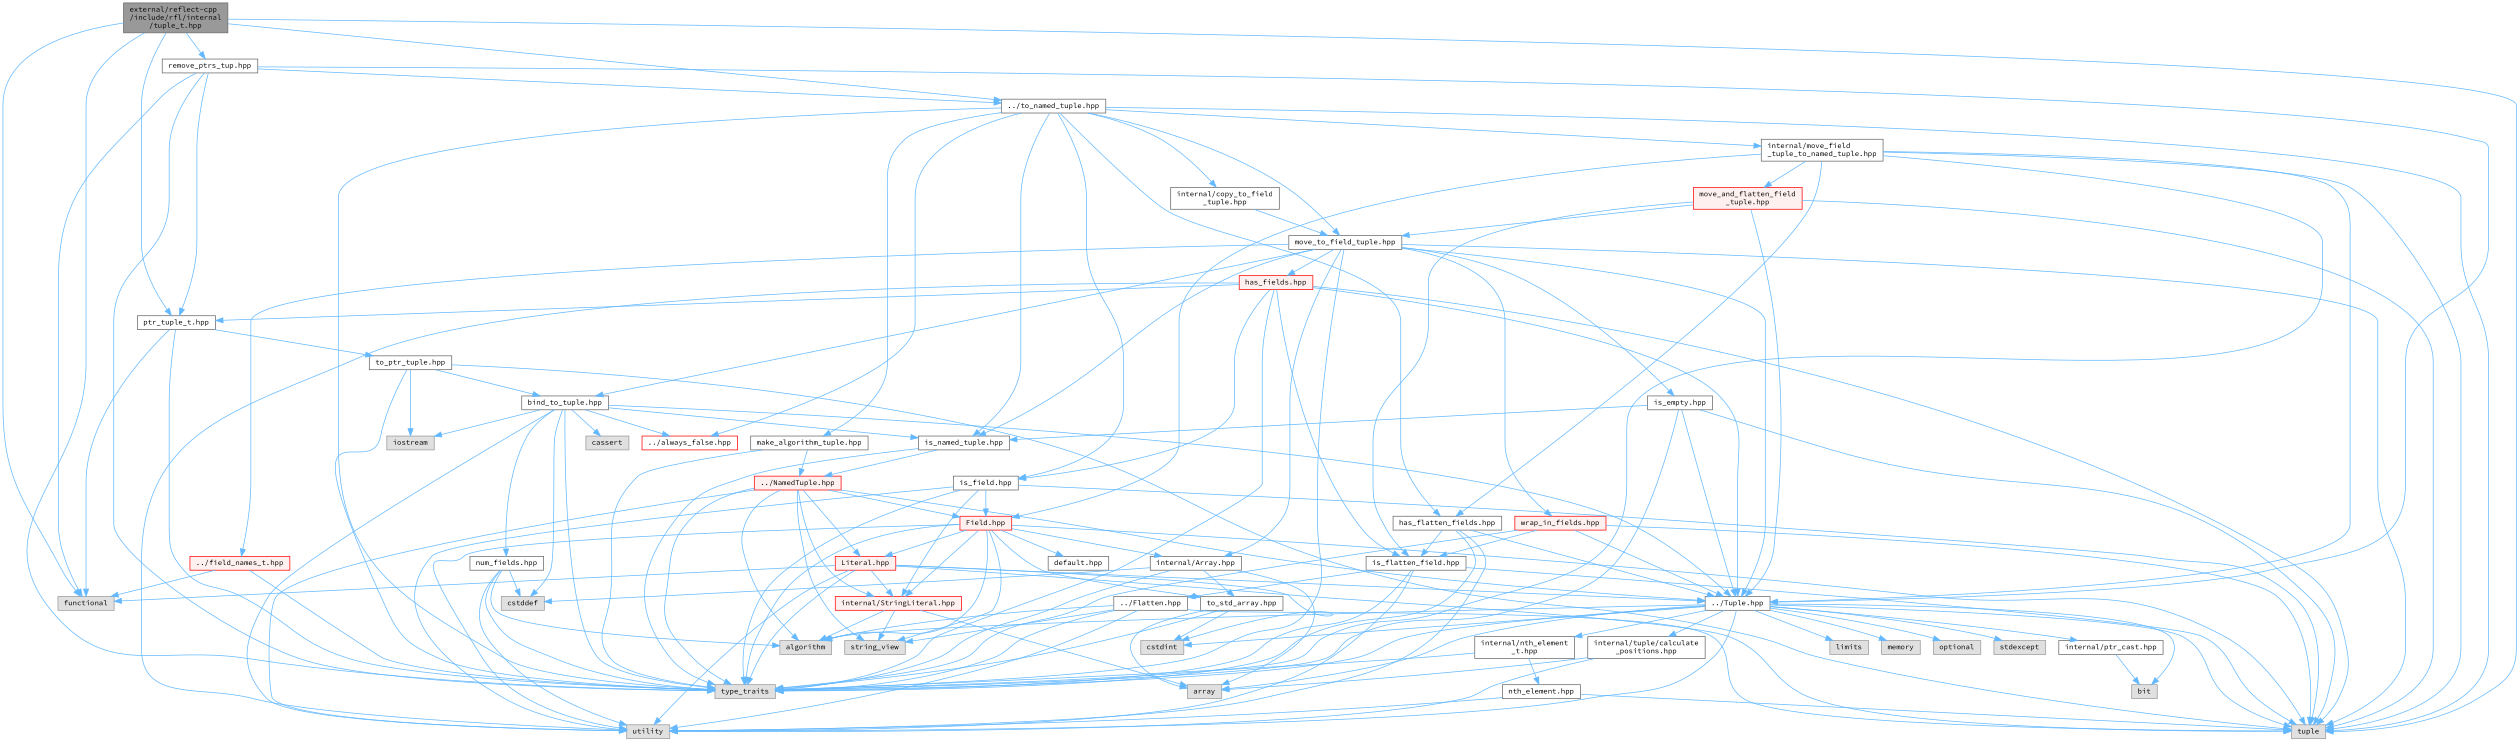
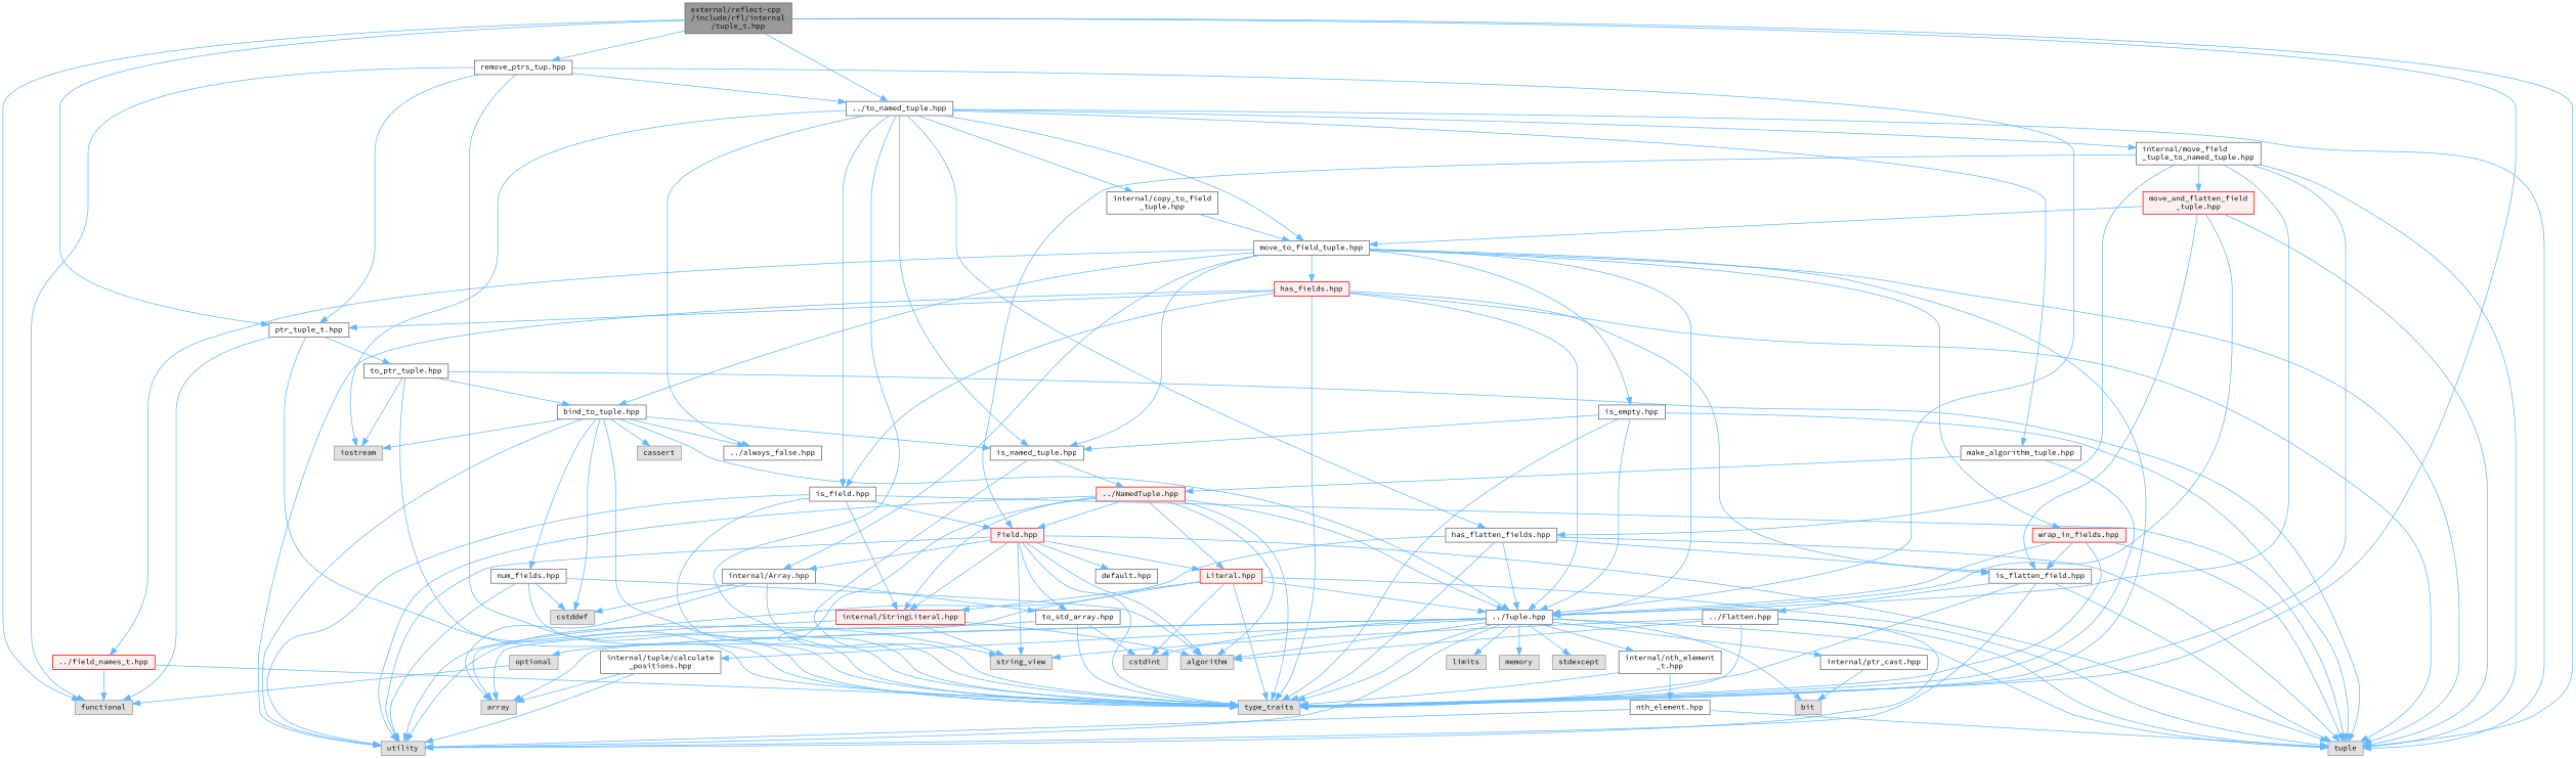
  digraph {
    fontname="Source Code Pro"
    node [color=grey40 fillcolor=white fontname="Source Code Pro" fontsize=10 shape=box style=filled]
    edge [color=steelblue1 fontname="Source Code Pro" fontsize=10 labelfontname=Helvetica labelfontsize=10 style=solid]
    n1 [color=gray40 fillcolor=grey60 fontcolor=black height=0.2 label="external/reflect-cpp\l/include/rfl/internal\l/tuple_t.hpp" width=0.4]
    n2 [color=grey60 fillcolor="#E0E0E0" height=0.2 label=functional width=0.4]
    n3 [color=grey60 fillcolor="#E0E0E0" height=0.2 label=tuple width=0.4]
    n4 [color=grey60 fillcolor="#E0E0E0" height=0.2 label=type_traits width=0.4]
    n5 [height=0.2 label="ptr_tuple_t.hpp" width=0.4]
    n6 [height=0.2 label="remove_ptrs_tup.hpp" width=0.4]
    n7 [height=0.2 label="../to_named_tuple.hpp" width=0.4]
    n8 [height=0.2 label="to_ptr_tuple.hpp" width=0.4]
    n9 [height=0.2 label="../Tuple.hpp" width=0.4]
    n10 [color=grey60 fillcolor="#E0E0E0" height=0.2 label=iostream width=0.4]
-   n11 [color=red height=0.2 label="../always_false.hpp" width=0.4]
+   n11 [height=0.2 label="../always_false.hpp" width=0.4]
    n12 [height=0.2 label="is_named_tuple.hpp" width=0.4]
    n13 [height=0.2 label="internal/copy_to_field\l_tuple.hpp" width=0.4]
    n14 [height=0.2 label="move_to_field_tuple.hpp" width=0.4]
    n15 [height=0.2 label="is_field.hpp" width=0.4]
    n16 [height=0.2 label="has_flatten_fields.hpp" width=0.4]
    n17 [height=0.2 label="internal/move_field\l_tuple_to_named_tuple.hpp" width=0.4]
    n18 [height=0.2 label="make_algorithm_tuple.hpp" width=0.4]
    n19 [height=0.2 label="bind_to_tuple.hpp" width=0.4]
    n20 [color=grey60 fillcolor="#E0E0E0" height=0.2 label=cassert width=0.4]
    n21 [color=grey60 fillcolor="#E0E0E0" height=0.2 label=cstddef width=0.4]
    n22 [color=grey60 fillcolor="#E0E0E0" height=0.2 label=utility width=0.4]
    n23 [height=0.2 label="num_fields.hpp" width=0.4]
    n24 [color=grey60 fillcolor="#E0E0E0" height=0.2 label=algorithm width=0.4]
    n25 [color=grey60 fillcolor="#E0E0E0" height=0.2 label=array width=0.4]
    n26 [color=grey60 fillcolor="#E0E0E0" height=0.2 label=bit width=0.4]
    n27 [color=grey60 fillcolor="#E0E0E0" height=0.2 label=cstdint width=0.4]
    n28 [color=grey60 fillcolor="#E0E0E0" height=0.2 label=limits width=0.4]
    n29 [color=grey60 fillcolor="#E0E0E0" height=0.2 label=memory width=0.4]
    n30 [color=grey60 fillcolor="#E0E0E0" height=0.2 label=optional width=0.4]
    n31 [color=grey60 fillcolor="#E0E0E0" height=0.2 label=stdexcept width=0.4]
    n32 [height=0.2 label="internal/nth_element\l_t.hpp" width=0.4]
    n33 [height=0.2 label="internal/ptr_cast.hpp" width=0.4]
    n34 [height=0.2 label="internal/tuple/calculate\l_positions.hpp" width=0.4]
    n35 [color=red fillcolor="#FFF0F0" height=0.2 label="../NamedTuple.hpp" width=0.4]
    n36 [height=0.2 label="nth_element.hpp" width=0.4]
    n37 [color=grey60 fillcolor="#E0E0E0" height=0.2 label=string_view width=0.4]
    n38 [color=red fillcolor="#FFF0F0" height=0.2 label="Field.hpp" width=0.4]
    n39 [color=red fillcolor="#FFF0F0" height=0.2 label="Literal.hpp" width=0.4]
    n40 [color=red fillcolor="#FFF0F0" height=0.2 label="internal/StringLiteral.hpp" width=0.4]
    n41 [height=0.2 label="default.hpp" width=0.4]
    n42 [height=0.2 label="internal/Array.hpp" width=0.4]
    n43 [height=0.2 label="to_std_array.hpp" width=0.4]
    n44 [color=red fillcolor="#FFF0F0" height=0.2 label="../field_names_t.hpp" width=0.4]
    n45 [color=red fillcolor="#FFF0F0" height=0.2 label="has_fields.hpp" width=0.4]
    n46 [height=0.2 label="is_empty.hpp" width=0.4]
    n47 [color=red fillcolor="#FFF0F0" height=0.2 label="wrap_in_fields.hpp" width=0.4]
    n48 [height=0.2 label="is_flatten_field.hpp" width=0.4]
    n49 [color=red fillcolor="#FFF0F0" height=0.2 label="move_and_flatten_field\l_tuple.hpp" width=0.4]
    n50 [height=0.2 label="../Flatten.hpp" width=0.4]
    n1 -> n2
    n1 -> n3
    n1 -> n4
    n1 -> n5
    n1 -> n6
    n1 -> n7
    n5 -> n2
    n5 -> n4
    n5 -> n8
    n6 -> n2
    n6 -> n4
    n6 -> n5
    n6 -> n7
    n6 -> n9
    n7 -> n3
    n7 -> n4
+   n7 -> n10
    n7 -> n11
    n7 -> n12
    n7 -> n13
    n7 -> n14
    n7 -> n15
    n7 -> n16
    n7 -> n17
    n7 -> n18
    n8 -> n3
    n8 -> n4
    n8 -> n10
    n8 -> n19
    n9 -> n3
    n9 -> n4
    n9 -> n22
    n9 -> n24
    n9 -> n25
    n9 -> n26
    n9 -> n27
    n9 -> n28
    n9 -> n29
    n9 -> n30
    n9 -> n31
    n9 -> n32
    n9 -> n33
    n9 -> n34
    n12 -> n4
    n12 -> n35
    n13 -> n14
    n14 -> n3
    n14 -> n4
    n14 -> n9
    n14 -> n12
    n14 -> n19
    n14 -> n42
    n14 -> n44
    n14 -> n45
    n14 -> n46
    n14 -> n47
    n15 -> n3
    n15 -> n4
    n15 -> n22
    n15 -> n38
    n15 -> n40
+   n16 -> n3
    n16 -> n4
    n16 -> n9
    n16 -> n22
    n16 -> n48
    n17 -> n3
    n17 -> n4
    n17 -> n9
    n17 -> n16
    n17 -> n38
    n17 -> n49
    n18 -> n4
    n18 -> n35
    n19 -> n4
    n19 -> n9
    n19 -> n10
    n19 -> n11
    n19 -> n12
    n19 -> n20
    n19 -> n21
    n19 -> n22
    n19 -> n23
    n23 -> n4
    n23 -> n21
    n23 -> n22
    n23 -> n24
    n32 -> n4
    n32 -> n36
    n33 -> n26
    n34 -> n22
    n34 -> n25
    n35 -> n4
    n35 -> n9
    n35 -> n22
    n35 -> n24
    n35 -> n37
    n35 -> n38
    n35 -> n39
    n35 -> n40
    n36 -> n3
    n36 -> n22
    n38 -> n3
    n38 -> n4
    n38 -> n22
    n38 -> n24
    n38 -> n37
    n38 -> n39
    n38 -> n40
    n38 -> n41
    n38 -> n42
    n38 -> n43
-   n39 -> n2
+   n30 -> n2
    n39 -> n3
    n39 -> n4
    n39 -> n9
    n39 -> n22
    n39 -> n27
    n39 -> n40
    n40 -> n24
    n40 -> n25
    n40 -> n37
    n42 -> n4
    n42 -> n21
    n42 -> n25
    n42 -> n43
    n43 -> n4
    n43 -> n25
    n43 -> n27
    n44 -> n2
    n44 -> n4
    n45 -> n3
    n45 -> n4
    n45 -> n5
    n45 -> n9
    n45 -> n15
    n45 -> n22
    n45 -> n48
    n46 -> n3
    n46 -> n4
    n46 -> n9
    n46 -> n12
    n47 -> n3
    n47 -> n4
    n47 -> n9
    n47 -> n48
    n48 -> n3
    n48 -> n4
    n48 -> n22
    n48 -> n50
    n49 -> n3
    n49 -> n9
    n49 -> n14
    n49 -> n48
    n50 -> n3
    n50 -> n4
    n50 -> n22
    n50 -> n24
    n50 -> n37
  }
